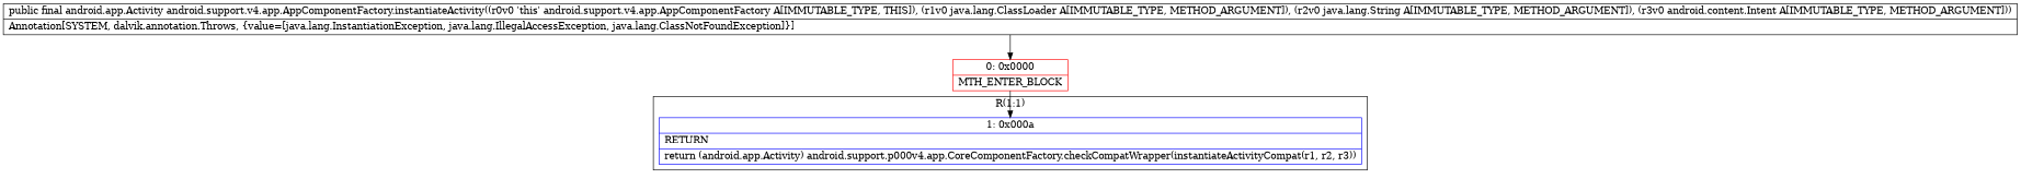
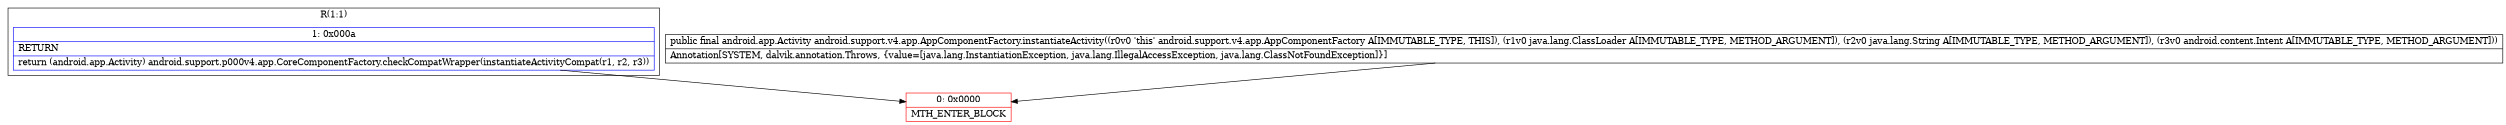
  digraph {
    node [shape=record]
    n1 [color=blue label="{1\:\ 0x000a|RETURN\l|return (android.app.Activity) android.support.p000v4.app.CoreComponentFactory.checkCompatWrapper(instantiateActivityCompat(r1, r2, r3))\l}"]
    n2 [color=red label="{0\:\ 0x0000|MTH_ENTER_BLOCK\l}"]
    n3 [label="{public final android.app.Activity android.support.v4.app.AppComponentFactory.instantiateActivity((r0v0 'this' android.support.v4.app.AppComponentFactory A[IMMUTABLE_TYPE, THIS]), (r1v0 java.lang.ClassLoader A[IMMUTABLE_TYPE, METHOD_ARGUMENT]), (r2v0 java.lang.String A[IMMUTABLE_TYPE, METHOD_ARGUMENT]), (r3v0 android.content.Intent A[IMMUTABLE_TYPE, METHOD_ARGUMENT]))  | Annotation[SYSTEM, dalvik.annotation.Throws, \{value=[java.lang.InstantiationException, java.lang.IllegalAccessException, java.lang.ClassNotFoundException]\}]\l}"]
    subgraph cluster_1 {
      label="R(1:1)"
      n1
    }
-   n2 -> n1
+   n1 -> n2
    n3 -> n2
  }
